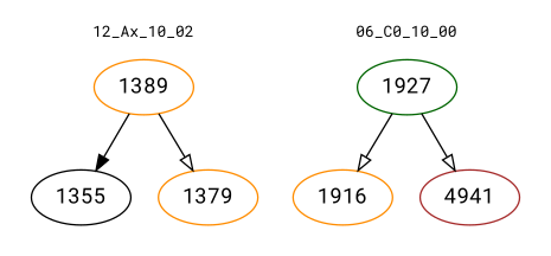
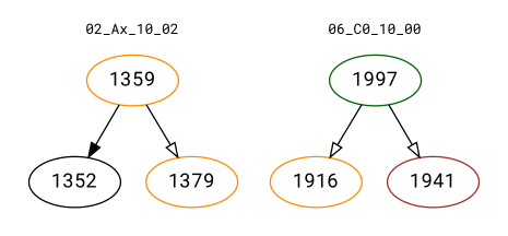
  digraph {
    fontname="Roboto Mono"
    node [color=darkorange fontname="Roboto Mono"]
    edge [arrowhead=onormal color=black fontname="Roboto Mono"]
-   n1 [label=1389]
-   n2 [color=black label=1355]
+   n1 [label=1359]
+   n2 [color=black label=1352]
    n3 [label=1379]
-   n4 [color=darkgreen label=1927]
+   n4 [color=darkgreen label=1997]
    n5 [label=1916]
-   n6 [color=brown label=4941]
+   n6 [color=brown label=1941]
    subgraph cluster_1 {
      color=white
      fontsize=10
-     label="12_Ax_10_02"
+     label="02_Ax_10_02"
      n1
      n2
      n3
    }
    subgraph cluster_2 {
      color=white
      fontsize=10
      label="06_C0_10_00"
      n4
      n5
      n6
    }
    n1 -> n2 [arrowhead=normal]
    n1 -> n3
    n4 -> n5
    n4 -> n6
  }
